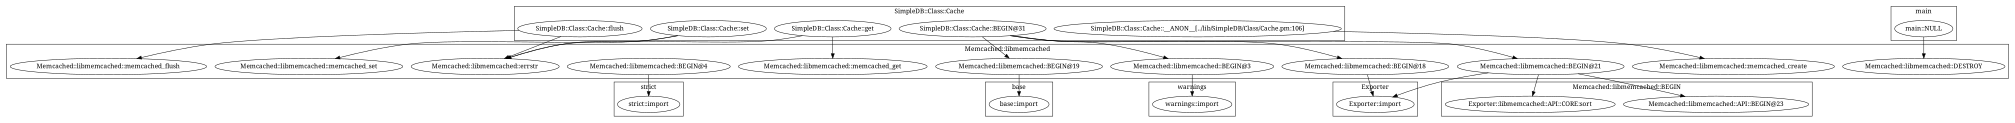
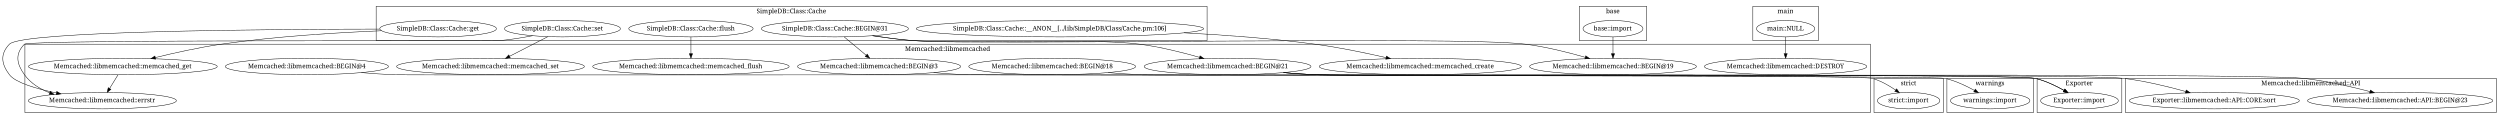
  digraph {
    fontname="Noto Serif"
    node [fontname="Noto Serif"]
    edge [fontname="Noto Serif"]
    "SimpleDB::Class::Cache::__ANON__[../lib/SimpleDB/Class/Cache.pm:106]"
    "SimpleDB::Class::Cache::get"
    "SimpleDB::Class::Cache::BEGIN@31"
    "SimpleDB::Class::Cache::set"
    "SimpleDB::Class::Cache::flush"
    "warnings::import"
    "base::import"
    "Memcached::libmemcached::memcached_set"
    "Memcached::libmemcached::memcached_flush"
    "Memcached::libmemcached::errstr"
    "Memcached::libmemcached::memcached_get"
    "Memcached::libmemcached::DESTROY"
    "Memcached::libmemcached::BEGIN@4"
    "Memcached::libmemcached::BEGIN@19"
    "Memcached::libmemcached::BEGIN@3"
    "Memcached::libmemcached::memcached_create"
    "Memcached::libmemcached::BEGIN@18"
    "Memcached::libmemcached::BEGIN@21"
    "strict::import"
    "Exporter::import"
    "main::NULL"
    "Memcached::libmemcached::API::BEGIN@23"
    n23 [label="Exporter::libmemcached::API::CORE:sort"]
    subgraph cluster_1 {
      label="SimpleDB::Class::Cache"
      "SimpleDB::Class::Cache::__ANON__[../lib/SimpleDB/Class/Cache.pm:106]"
      "SimpleDB::Class::Cache::get"
      "SimpleDB::Class::Cache::BEGIN@31"
      "SimpleDB::Class::Cache::set"
      "SimpleDB::Class::Cache::flush"
    }
    subgraph cluster_2 {
      label=warnings
      "warnings::import"
    }
    subgraph cluster_3 {
      label=base
      "base::import"
    }
    subgraph cluster_4 {
      label="Memcached::libmemcached"
      "Memcached::libmemcached::memcached_set"
      "Memcached::libmemcached::memcached_flush"
      "Memcached::libmemcached::errstr"
      "Memcached::libmemcached::memcached_get"
      "Memcached::libmemcached::DESTROY"
      "Memcached::libmemcached::BEGIN@4"
      "Memcached::libmemcached::BEGIN@19"
      "Memcached::libmemcached::BEGIN@3"
      "Memcached::libmemcached::memcached_create"
      "Memcached::libmemcached::BEGIN@18"
      "Memcached::libmemcached::BEGIN@21"
    }
    subgraph cluster_5 {
      label="strict"
      "strict::import"
    }
    subgraph cluster_6 {
      label=Exporter
      "Exporter::import"
    }
    subgraph cluster_7 {
      label=main
      "main::NULL"
    }
    subgraph cluster_8 {
-     label="Memcached::libmemcached::BEGIN"
+     label="Memcached::libmemcached::API"
      "Memcached::libmemcached::API::BEGIN@23"
      n23
    }
    "SimpleDB::Class::Cache::__ANON__[../lib/SimpleDB/Class/Cache.pm:106]" -> "Memcached::libmemcached::memcached_create"
    "SimpleDB::Class::Cache::get" -> "Memcached::libmemcached::errstr"
    "SimpleDB::Class::Cache::get" -> "Memcached::libmemcached::memcached_get"
    "SimpleDB::Class::Cache::BEGIN@31" -> "Memcached::libmemcached::BEGIN@19"
    "SimpleDB::Class::Cache::BEGIN@31" -> "Memcached::libmemcached::BEGIN@3"
-   "SimpleDB::Class::Cache::BEGIN@31" -> "Memcached::libmemcached::BEGIN@18"
    "SimpleDB::Class::Cache::BEGIN@31" -> "Memcached::libmemcached::BEGIN@21"
    "SimpleDB::Class::Cache::set" -> "Memcached::libmemcached::memcached_set"
    "SimpleDB::Class::Cache::set" -> "Memcached::libmemcached::errstr"
    "SimpleDB::Class::Cache::flush" -> "Memcached::libmemcached::memcached_flush"
-   "SimpleDB::Class::Cache::flush" -> "Memcached::libmemcached::errstr"
+   "Memcached::libmemcached::memcached_get" -> "Memcached::libmemcached::errstr"
    "Memcached::libmemcached::BEGIN@4" -> "strict::import"
-   "Memcached::libmemcached::BEGIN@19" -> "base::import"
+   "base::import" -> "Memcached::libmemcached::BEGIN@19"
    "Memcached::libmemcached::BEGIN@3" -> "warnings::import"
    "Memcached::libmemcached::BEGIN@18" -> "Exporter::import"
    "Memcached::libmemcached::BEGIN@21" -> "Exporter::import"
    "Memcached::libmemcached::BEGIN@21" -> "Memcached::libmemcached::API::BEGIN@23"
    "Memcached::libmemcached::BEGIN@21" -> n23
    "main::NULL" -> "Memcached::libmemcached::DESTROY"
  }
